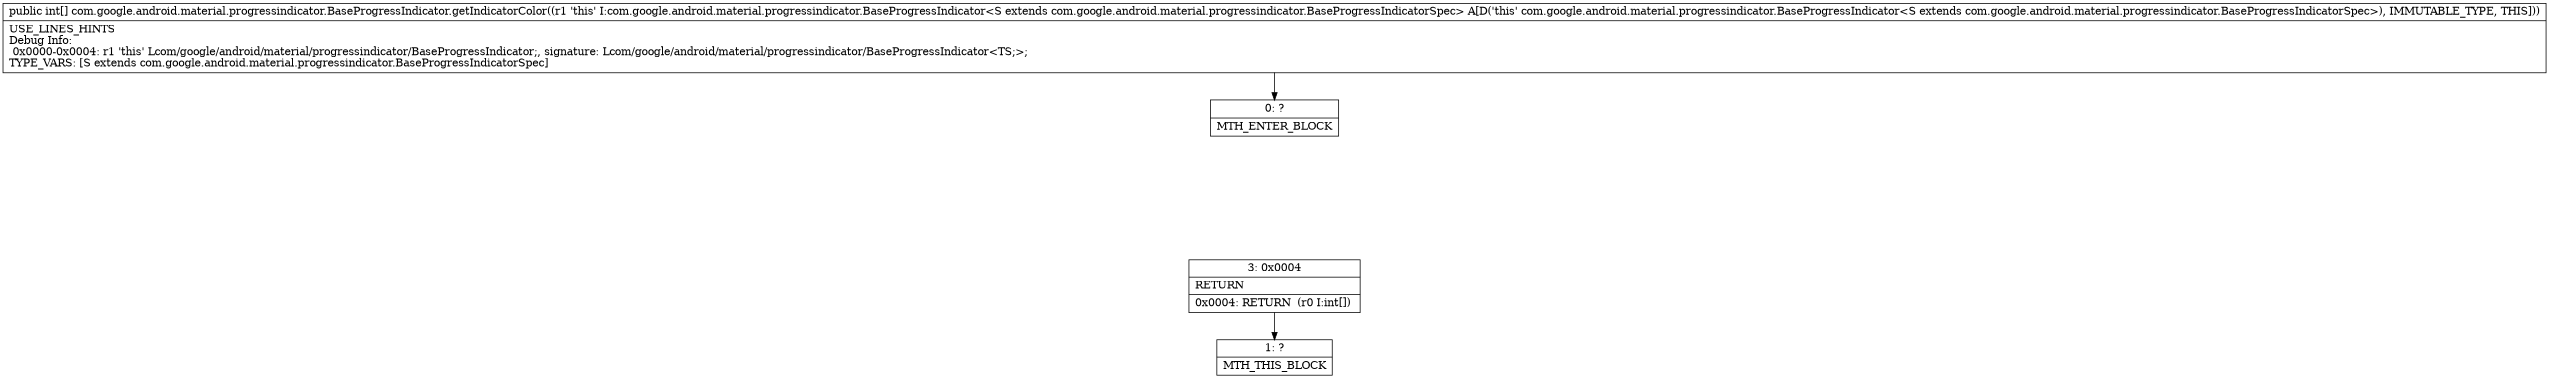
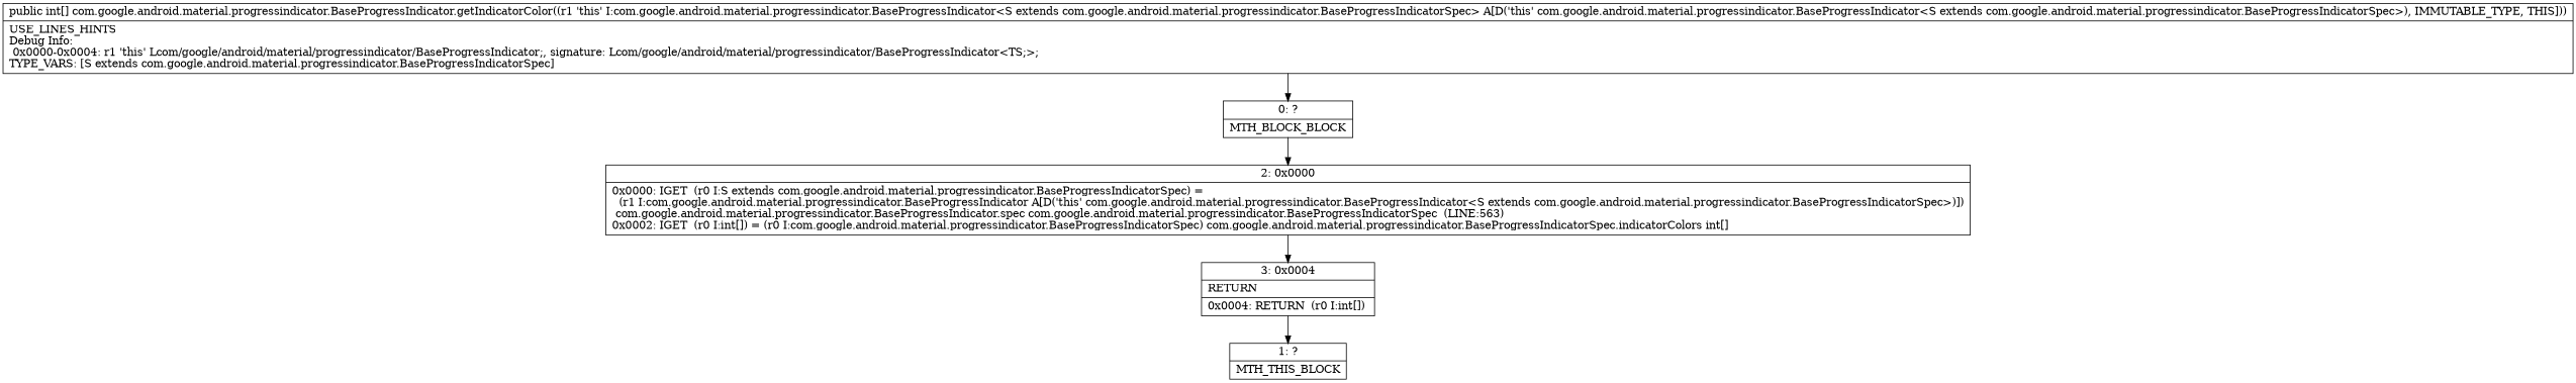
  digraph {
    node [shape=record]
-   n1 [label="{0\:\ ?|MTH_ENTER_BLOCK\l}"]
+   n1 [label="{0\:\ ?|MTH_BLOCK_BLOCK\l}"]
+   n2 [label="{2\:\ 0x0000|0x0000: IGET  (r0 I:S extends com.google.android.material.progressindicator.BaseProgressIndicatorSpec) = \l  (r1 I:com.google.android.material.progressindicator.BaseProgressIndicator A[D('this' com.google.android.material.progressindicator.BaseProgressIndicator\<S extends com.google.android.material.progressindicator.BaseProgressIndicatorSpec\>)])\l com.google.android.material.progressindicator.BaseProgressIndicator.spec com.google.android.material.progressindicator.BaseProgressIndicatorSpec  (LINE:563)\l0x0002: IGET  (r0 I:int[]) = (r0 I:com.google.android.material.progressindicator.BaseProgressIndicatorSpec) com.google.android.material.progressindicator.BaseProgressIndicatorSpec.indicatorColors int[] \l}"]
    n3 [label="{3\:\ 0x0004|RETURN\l|0x0004: RETURN  (r0 I:int[]) \l}"]
    n4 [label="{1\:\ ?|MTH_THIS_BLOCK\l}"]
    n5 [label="{public int[] com.google.android.material.progressindicator.BaseProgressIndicator.getIndicatorColor((r1 'this' I:com.google.android.material.progressindicator.BaseProgressIndicator\<S extends com.google.android.material.progressindicator.BaseProgressIndicatorSpec\> A[D('this' com.google.android.material.progressindicator.BaseProgressIndicator\<S extends com.google.android.material.progressindicator.BaseProgressIndicatorSpec\>), IMMUTABLE_TYPE, THIS]))  | USE_LINES_HINTS\lDebug Info:\l  0x0000\-0x0004: r1 'this' Lcom\/google\/android\/material\/progressindicator\/BaseProgressIndicator;, signature: Lcom\/google\/android\/material\/progressindicator\/BaseProgressIndicator\<TS;\>;\lTYPE_VARS: [S extends com.google.android.material.progressindicator.BaseProgressIndicatorSpec]\l}"]
+   n1 -> n2
+   n2 -> n3
    n3 -> n4
    n5 -> n1
  }
